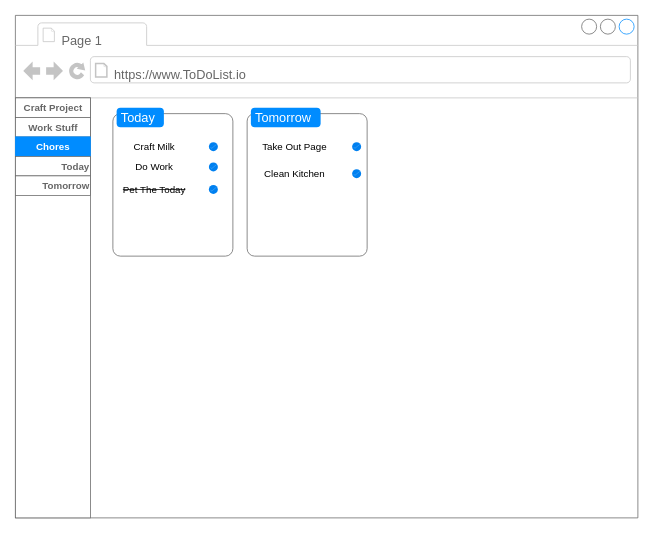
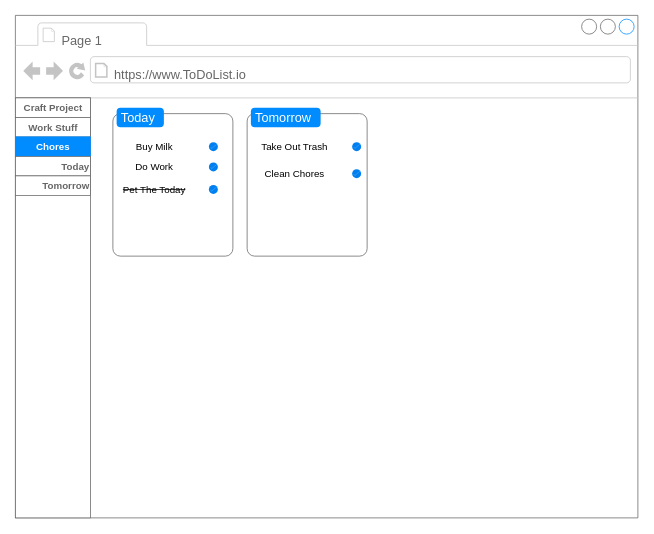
  <mxCell id="0" />
  <mxCell id="1" parent="0" />
  <mxCell id="2" value="" style="strokeWidth=1;shadow=0;dashed=0;align=right;html=1;shape=mxgraph.mockup.containers.browserWindow;rSize=0;strokeColor=#666666;strokeColor2=#008cff;strokeColor3=#c4c4c4;mainText=,;recursiveResize=0;" parent="1" vertex="1"><mxGeometry x="20" y="20" width="830" height="670" as="geometry" /></mxCell>
  <mxCell id="3" value="Page 1" style="strokeWidth=1;shadow=0;dashed=0;align=center;html=1;shape=mxgraph.mockup.containers.anchor;fontSize=17;fontColor=#666666;align=left;" parent="2" vertex="1"><mxGeometry x="60" y="22" width="110" height="26" as="geometry" /></mxCell>
  <mxCell id="4" value="&lt;div&gt;https://www.ToDoList.io&lt;/div&gt;" style="strokeWidth=1;shadow=0;dashed=0;align=center;html=1;shape=mxgraph.mockup.containers.anchor;rSize=0;fontSize=17;fontColor=#666666;align=left;" parent="2" vertex="1"><mxGeometry x="130" y="60" width="250" height="40" as="geometry" /></mxCell>
  <mxCell id="5" value="" style="strokeWidth=1;shadow=0;dashed=0;align=center;html=1;shape=mxgraph.mockup.containers.rrect;rSize=0;strokeColor=#666666;" parent="2" vertex="1"><mxGeometry y="110" width="100" height="560" as="geometry" /></mxCell>
  <mxCell id="6" value="&lt;font style=&quot;font-size: 13px&quot;&gt;Craft Project&lt;br&gt;&lt;/font&gt;" style="strokeColor=inherit;fillColor=inherit;gradientColor=inherit;strokeWidth=1;shadow=0;dashed=0;align=center;html=1;shape=mxgraph.mockup.containers.rrect;rSize=0;fontSize=17;fontColor=#666666;fontStyle=1;resizeWidth=1;" parent="5" vertex="1"><mxGeometry width="100" height="26" relative="1" as="geometry" /></mxCell>
  <mxCell id="7" value="&lt;font style=&quot;font-size: 13px&quot;&gt;Work Stuff&lt;br&gt;&lt;/font&gt;" style="strokeColor=inherit;fillColor=inherit;gradientColor=inherit;strokeWidth=1;shadow=0;dashed=0;align=center;html=1;shape=mxgraph.mockup.containers.rrect;rSize=0;fontSize=17;fontColor=#666666;fontStyle=1;resizeWidth=1;" parent="5" vertex="1"><mxGeometry width="100" height="26" relative="1" as="geometry"><mxPoint y="26" as="offset" /></mxGeometry></mxCell>
  <mxCell id="8" value="&lt;font style=&quot;font-size: 13px&quot;&gt;Chores&lt;/font&gt;" style="strokeWidth=1;shadow=0;dashed=0;align=center;html=1;shape=mxgraph.mockup.containers.rrect;rSize=0;fontSize=17;fontColor=#ffffff;fontStyle=1;fillColor=#008cff;strokeColor=#008cff;resizeWidth=1;" parent="5" vertex="1"><mxGeometry width="100" height="26" relative="1" as="geometry"><mxPoint y="52" as="offset" /></mxGeometry></mxCell>
  <mxCell id="9" value="&lt;font style=&quot;font-size: 13px&quot;&gt;Today&lt;/font&gt;" style="strokeColor=inherit;fillColor=inherit;gradientColor=inherit;strokeWidth=1;shadow=0;dashed=0;align=right;html=1;shape=mxgraph.mockup.containers.rrect;rSize=0;fontSize=17;fontColor=#666666;fontStyle=1;resizeWidth=1;" parent="5" vertex="1"><mxGeometry width="100" height="26" relative="1" as="geometry"><mxPoint y="78" as="offset" /></mxGeometry></mxCell>
  <mxCell id="10" value="&lt;font style=&quot;font-size: 13px&quot;&gt;Tomorrow&lt;/font&gt;" style="strokeColor=inherit;fillColor=inherit;gradientColor=inherit;strokeWidth=1;shadow=0;dashed=0;align=right;html=1;shape=mxgraph.mockup.containers.rrect;rSize=0;fontSize=17;fontColor=#666666;fontStyle=1;resizeWidth=1;" parent="5" vertex="1"><mxGeometry width="100" height="26" relative="1" as="geometry"><mxPoint y="104" as="offset" /></mxGeometry></mxCell>
  <mxCell id="11" value="" style="shape=mxgraph.mockup.containers.marginRect;rectMarginTop=10;strokeColor=#666666;strokeWidth=1;dashed=0;rounded=1;arcSize=5;recursiveResize=0;fontSize=13;align=right;" parent="2" vertex="1"><mxGeometry x="130" y="121" width="160" height="200" as="geometry" /></mxCell>
  <mxCell id="12" value="Today" style="shape=rect;strokeColor=none;fillColor=#008cff;strokeWidth=1;dashed=0;rounded=1;arcSize=20;fontColor=#ffffff;fontSize=17;spacing=2;spacingTop=-2;align=left;autosize=1;spacingLeft=4;resizeWidth=0;resizeHeight=0;perimeter=none;" parent="11" vertex="1"><mxGeometry x="5" y="2" width="63" height="26" as="geometry" /></mxCell>
- <mxCell id="13" value="Craft Milk" style="text;html=1;strokeColor=none;fillColor=none;align=center;verticalAlign=middle;whiteSpace=wrap;rounded=0;fontSize=13;" parent="11" vertex="1"><mxGeometry x="-8" y="39" width="127" height="30" as="geometry" /></mxCell>
+ <mxCell id="13" value="Buy Milk" style="text;html=1;strokeColor=none;fillColor=none;align=center;verticalAlign=middle;whiteSpace=wrap;rounded=0;fontSize=13;" parent="11" vertex="1"><mxGeometry x="-8" y="39" width="127" height="30" as="geometry" /></mxCell>
  <mxCell id="14" value="" style="html=1;verticalLabelPosition=bottom;labelBackgroundColor=#ffffff;verticalAlign=top;shadow=0;dashed=0;strokeWidth=2;shape=mxgraph.ios7.misc.select;fillColor=#0080f0;strokeColor=#ffffff;sketch=0;fontSize=13;" parent="11" vertex="1"><mxGeometry x="128" y="48" width="12" height="12" as="geometry" /></mxCell>
  <mxCell id="15" value="Do Work" style="text;html=1;strokeColor=none;fillColor=none;align=center;verticalAlign=middle;whiteSpace=wrap;rounded=0;fontSize=13;" parent="11" vertex="1"><mxGeometry x="-8" y="66" width="127" height="30" as="geometry" /></mxCell>
  <mxCell id="16" value="" style="html=1;verticalLabelPosition=bottom;labelBackgroundColor=#ffffff;verticalAlign=top;shadow=0;dashed=0;strokeWidth=2;shape=mxgraph.ios7.misc.select;fillColor=#0080f0;strokeColor=#ffffff;sketch=0;fontSize=13;" parent="11" vertex="1"><mxGeometry x="128" y="75" width="12" height="12" as="geometry" /></mxCell>
  <mxCell id="17" value="&lt;strike&gt;Pet The Today&lt;/strike&gt;" style="text;html=1;strokeColor=none;fillColor=none;align=center;verticalAlign=middle;whiteSpace=wrap;rounded=0;fontSize=13;" parent="11" vertex="1"><mxGeometry x="-8" y="96" width="127" height="30" as="geometry" /></mxCell>
  <mxCell id="18" value="" style="html=1;verticalLabelPosition=bottom;labelBackgroundColor=#ffffff;verticalAlign=top;shadow=0;dashed=0;strokeWidth=2;shape=mxgraph.ios7.misc.select;fillColor=#0080f0;strokeColor=#ffffff;sketch=0;fontSize=13;" parent="11" vertex="1"><mxGeometry x="128" y="105" width="12" height="12" as="geometry" /></mxCell>
  <mxCell id="19" value="" style="shape=mxgraph.mockup.containers.marginRect;rectMarginTop=10;strokeColor=#666666;strokeWidth=1;dashed=0;rounded=1;arcSize=5;recursiveResize=0;fontSize=13;align=right;" parent="2" vertex="1"><mxGeometry x="309" y="121" width="160" height="200" as="geometry" /></mxCell>
  <mxCell id="20" value="Tomorrow" style="shape=rect;strokeColor=none;fillColor=#008cff;strokeWidth=1;dashed=0;rounded=1;arcSize=20;fontColor=#ffffff;fontSize=17;spacing=2;spacingTop=-2;align=left;autosize=1;spacingLeft=4;resizeWidth=0;resizeHeight=0;perimeter=none;" parent="19" vertex="1"><mxGeometry x="5" y="2" width="93" height="26" as="geometry" /></mxCell>
- <mxCell id="21" value="Take Out Page" style="text;html=1;strokeColor=none;fillColor=none;align=center;verticalAlign=middle;whiteSpace=wrap;rounded=0;fontSize=13;" parent="19" vertex="1"><mxGeometry y="39" width="127" height="30" as="geometry" /></mxCell>
+ <mxCell id="21" value="Take Out Trash" style="text;html=1;strokeColor=none;fillColor=none;align=center;verticalAlign=middle;whiteSpace=wrap;rounded=0;fontSize=13;" parent="19" vertex="1"><mxGeometry y="39" width="127" height="30" as="geometry" /></mxCell>
  <mxCell id="22" value="" style="html=1;verticalLabelPosition=bottom;labelBackgroundColor=#ffffff;verticalAlign=top;shadow=0;dashed=0;strokeWidth=2;shape=mxgraph.ios7.misc.select;fillColor=#0080f0;strokeColor=#ffffff;sketch=0;fontSize=13;" parent="19" vertex="1"><mxGeometry x="140" y="48" width="12" height="12" as="geometry" /></mxCell>
- <mxCell id="23" value="Clean Kitchen" style="text;html=1;strokeColor=none;fillColor=none;align=center;verticalAlign=middle;whiteSpace=wrap;rounded=0;fontSize=13;" parent="19" vertex="1"><mxGeometry y="75" width="127" height="30" as="geometry" /></mxCell>
+ <mxCell id="23" value="Clean Chores" style="text;html=1;strokeColor=none;fillColor=none;align=center;verticalAlign=middle;whiteSpace=wrap;rounded=0;fontSize=13;" parent="19" vertex="1"><mxGeometry y="75" width="127" height="30" as="geometry" /></mxCell>
  <mxCell id="24" value="" style="html=1;verticalLabelPosition=bottom;labelBackgroundColor=#ffffff;verticalAlign=top;shadow=0;dashed=0;strokeWidth=2;shape=mxgraph.ios7.misc.select;fillColor=#0080f0;strokeColor=#ffffff;sketch=0;fontSize=13;" parent="19" vertex="1"><mxGeometry x="140" y="84" width="12" height="12" as="geometry" /></mxCell>
